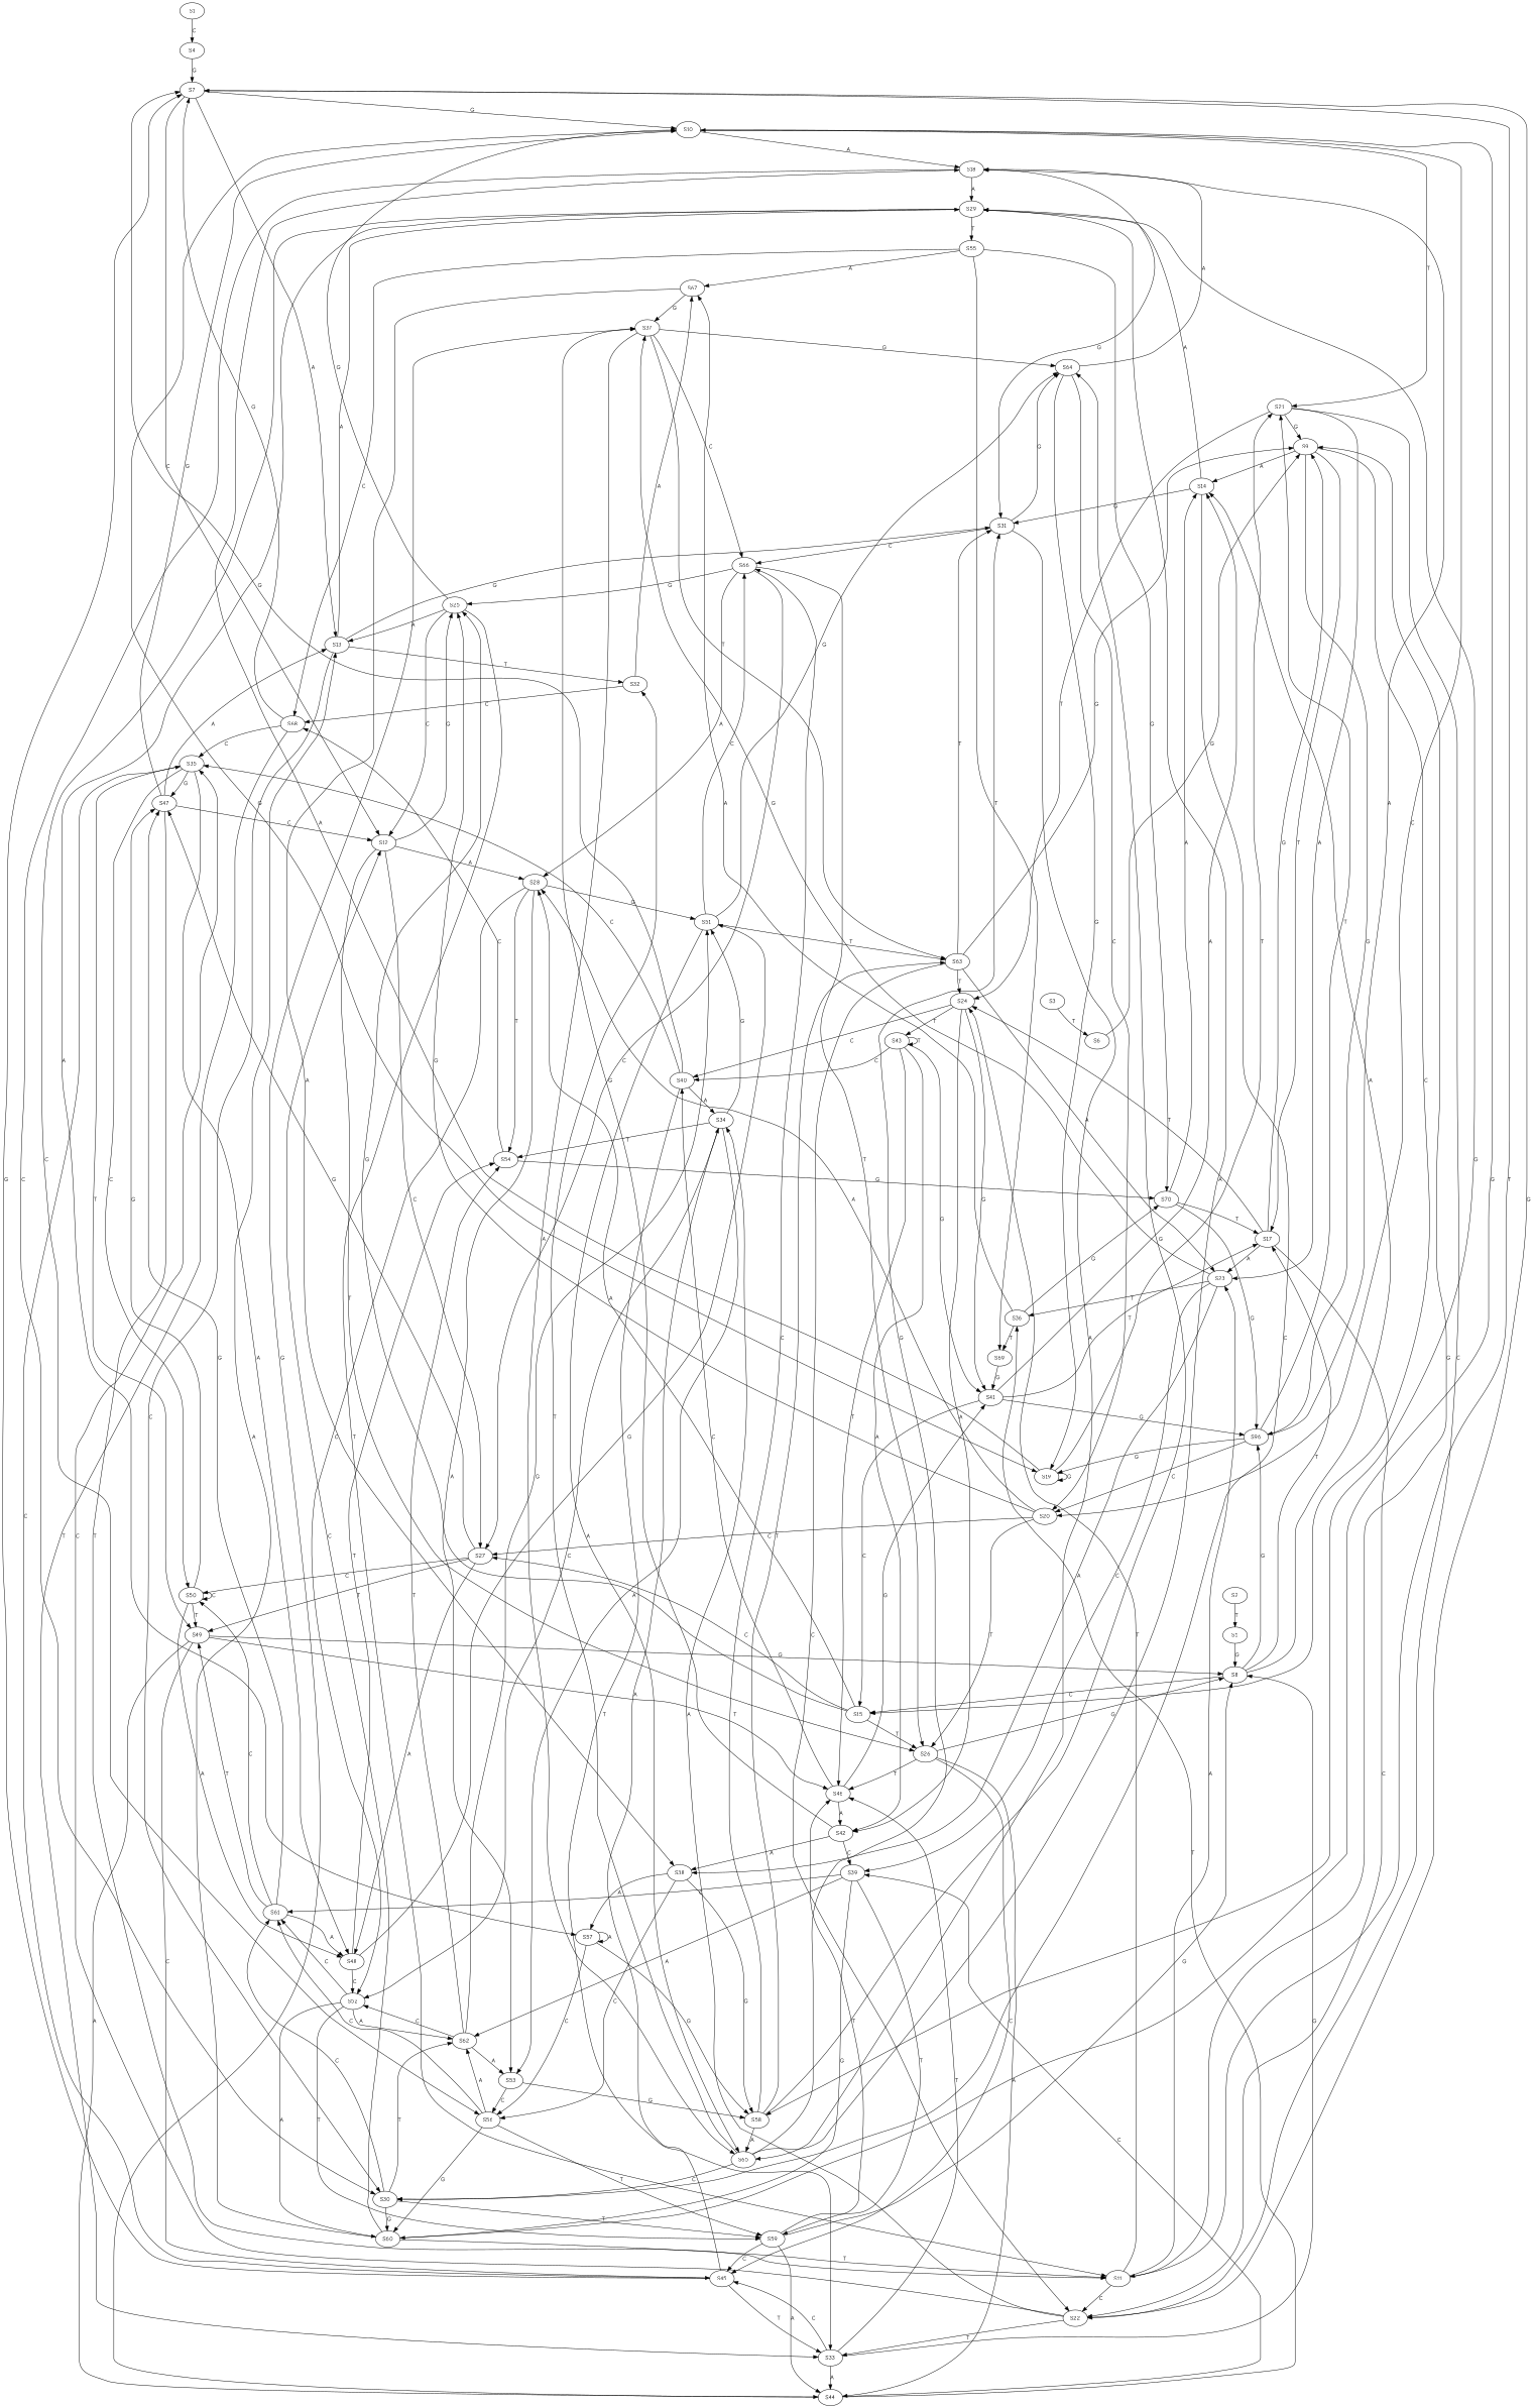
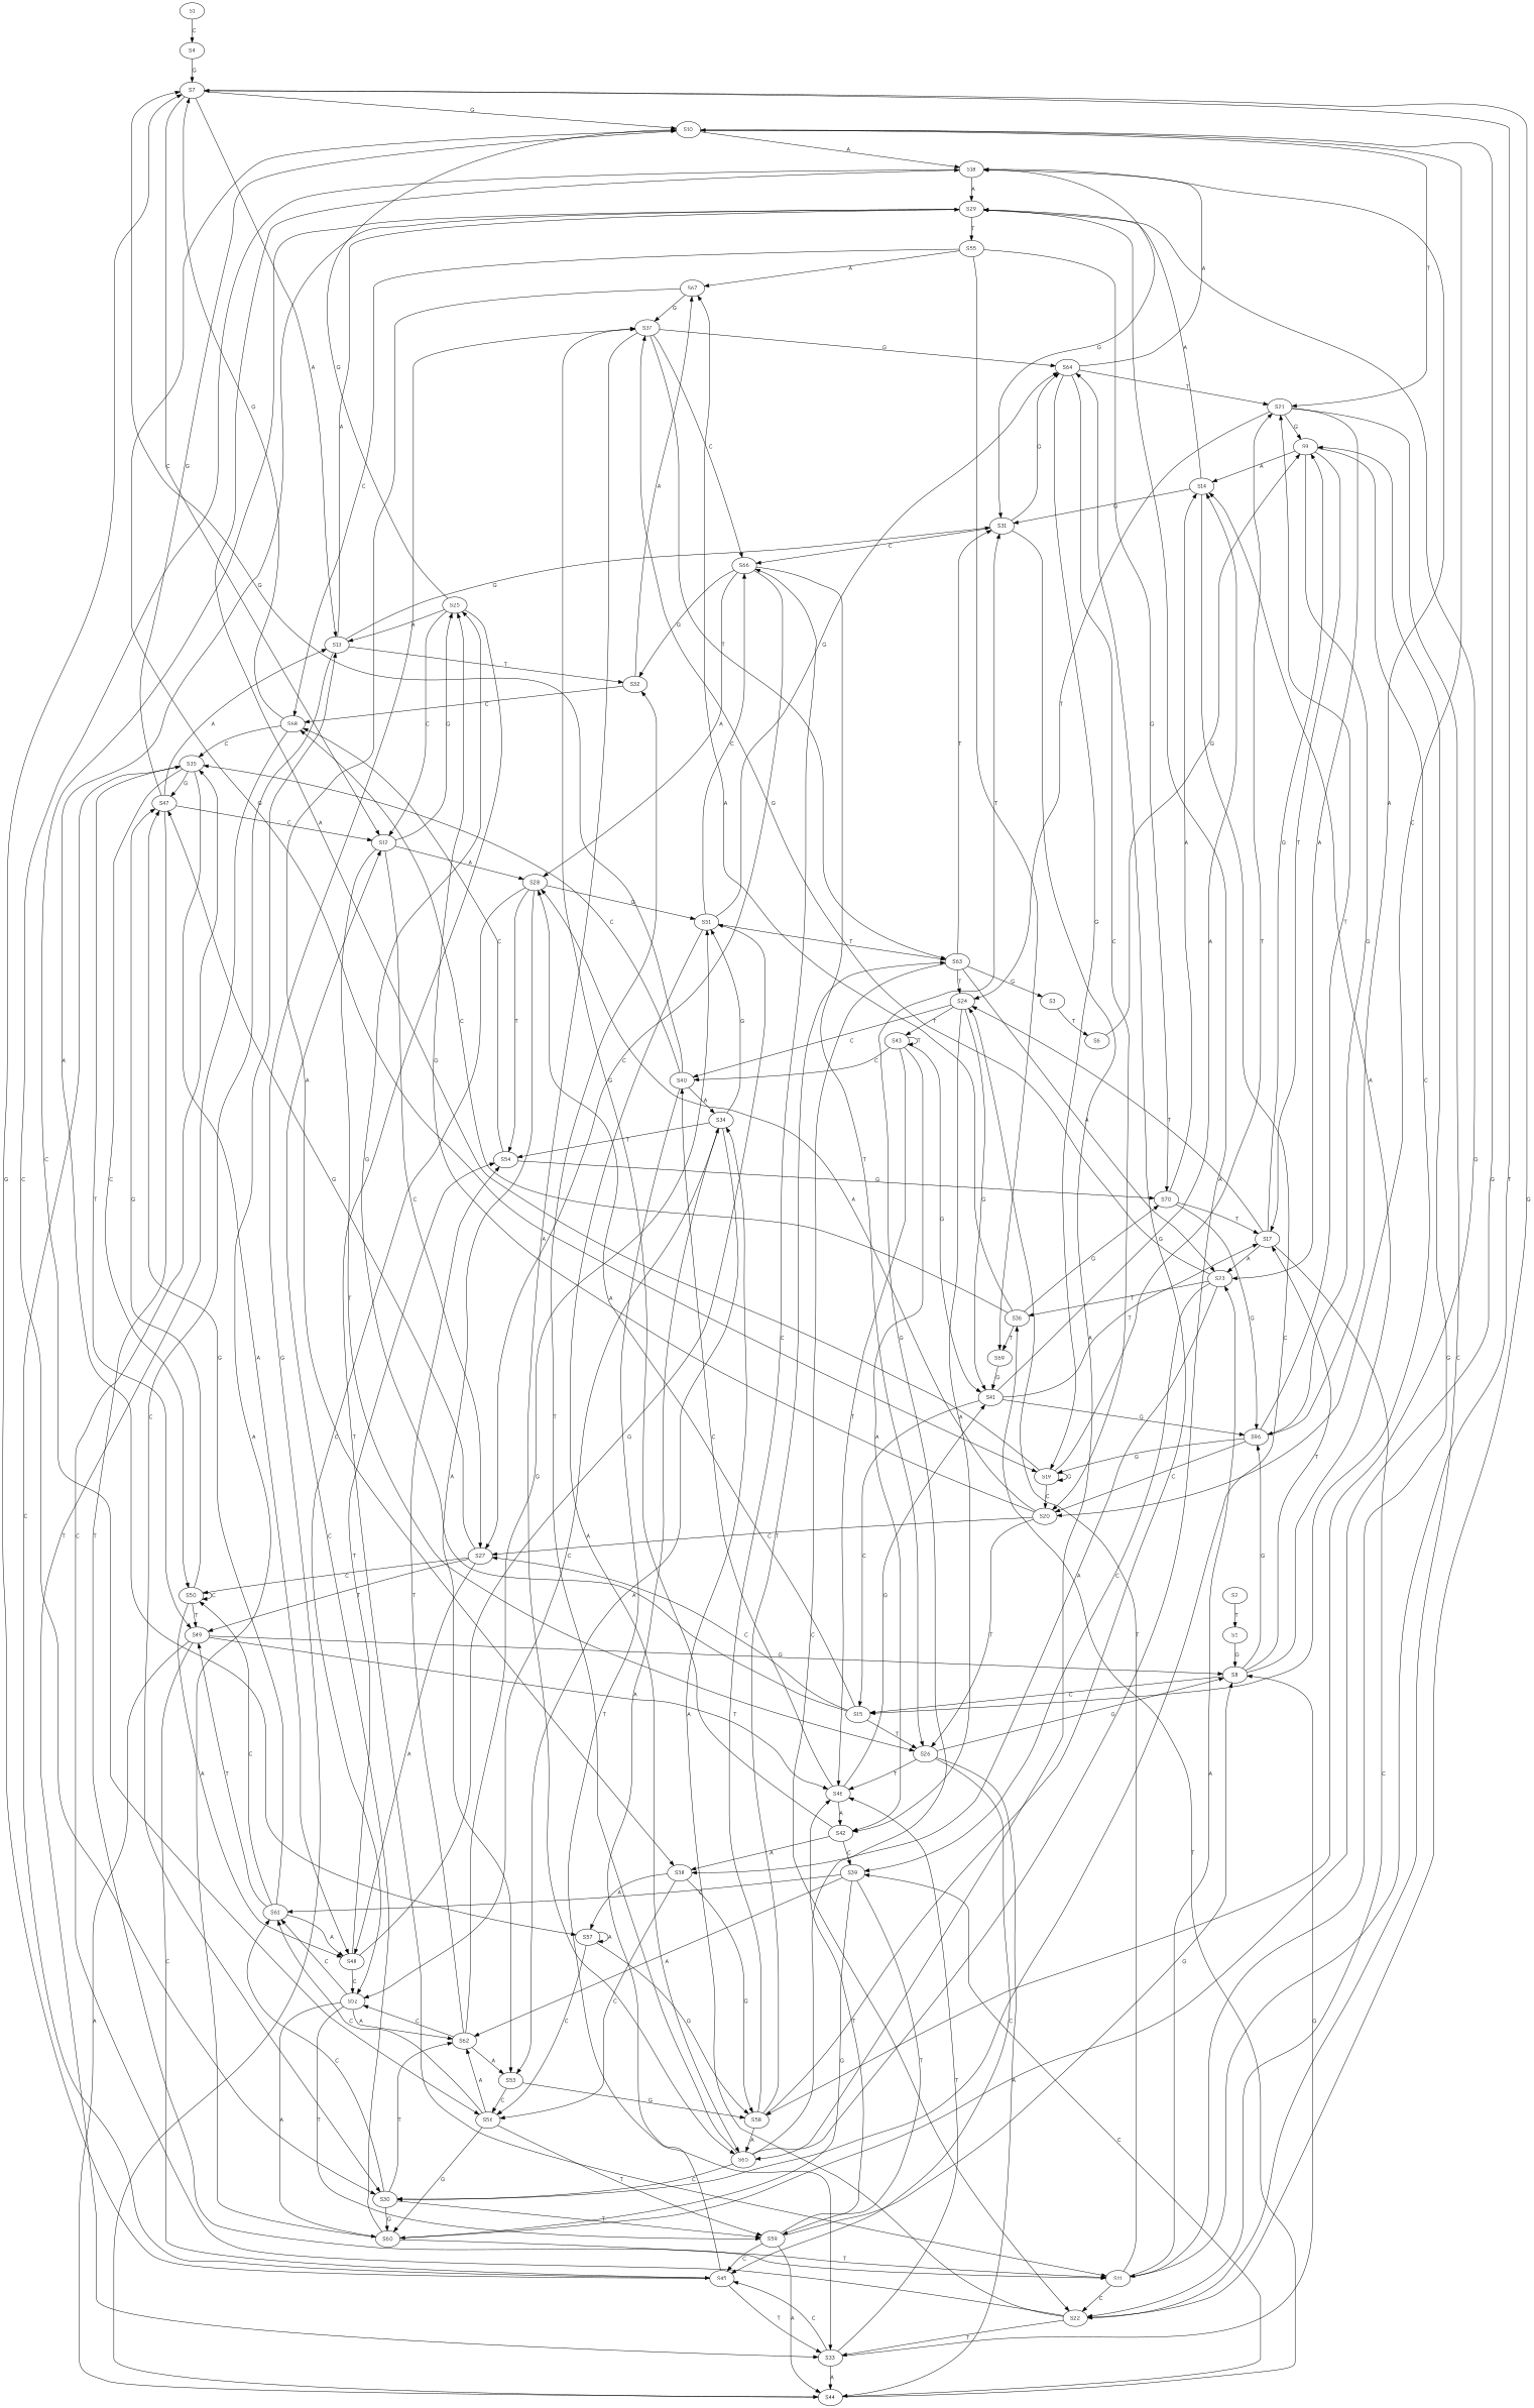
  strict digraph {
    fontname="Comic Neue"
    node [fontname="Comic Neue"]
    edge [fontname="Comic Neue"]
    S1
    S4
    S2
    S5
    S3
    S6
    S7
    S8
    S9
    S10
    S11
    S12
    S13
    S14
    S15
    n16 [label=S96]
    S17
    S18
    S19
    S20
    S21
    S22
    S23
    S24
    S25
    S26
    S27
    S28
    S29
    S30
    S31
    S32
    S33
    S34
    S35
    S36
    S37
    S38
    S39
    S40
    S41
    S42
    S43
    S44
    S45
    S46
    S47
    S48
    S49
    S50
    S51
    S52
    S53
    S54
    S55
    S56
    S57
    S58
    S59
    S60
    S61
    S62
    S64
    S65
    S66
    S67
    S68
    S69
    S70
    S63
    S1 -> S4 [label=C]
    S4 -> S7 [label=G]
    S2 -> S5 [label=T]
    S5 -> S8 [label=G]
    S3 -> S6 [label=T]
    S6 -> S9 [label=G]
    S7 -> S10 [label=G]
    S7 -> S11 [label=T]
    S7 -> S12 [label=C]
    S7 -> S13 [label=A]
    S8 -> S14 [label=A]
    S8 -> S15 [label=C]
    S8 -> n16 [label=G]
    S8 -> S17 [label=T]
    S9 -> S14 [label=A]
    S9 -> S15 [label=C]
    S9 -> n16 [label=G]
    S9 -> S17 [label=T]
    S10 -> S18 [label=A]
    S10 -> S19 [label=G]
    S10 -> S20 [label=C]
    S10 -> S21 [label=T]
    S11 -> S9 [label=G]
    S11 -> S22 [label=C]
    S11 -> S23 [label=A]
    S11 -> S24 [label=T]
    S12 -> S25 [label=G]
    S12 -> S26 [label=T]
    S12 -> S27 [label=C]
    S12 -> S28 [label=A]
    S13 -> S29 [label=A]
    S13 -> S30 [label=C]
    S13 -> S31 [label=G]
    S13 -> S32 [label=T]
    S14 -> S29 [label=A]
    S14 -> S30 [label=C]
    S14 -> S31 [label=G]
    S15 -> S25 [label=G]
    S15 -> S26 [label=T]
    S15 -> S27 [label=C]
    S15 -> S28 [label=A]
    n16 -> S18 [label=A]
    n16 -> S19 [label=G]
    n16 -> S20 [label=C]
    n16 -> S21 [label=T]
    S17 -> S9 [label=G]
    S17 -> S22 [label=C]
    S17 -> S23 [label=A]
    S17 -> S24 [label=T]
    S18 -> S29 [label=A]
    S18 -> S30 [label=C]
    S18 -> S31 [label=G]
    S19 -> S18 [label=A]
    S19 -> S19 [label=G]
+   S19 -> S20 [label=C]
    S19 -> S21 [label=T]
    S20 -> S25 [label=G]
    S20 -> S26 [label=T]
    S20 -> S27 [label=C]
    S20 -> S28 [label=A]
    S21 -> S9 [label=G]
    S21 -> S22 [label=C]
    S21 -> S23 [label=A]
    S21 -> S24 [label=T]
    S22 -> S7 [label=G]
    S22 -> S33 [label=T]
    S22 -> S34 [label=A]
    S22 -> S35 [label=C]
    S23 -> S36 [label=T]
    S23 -> S37 [label=G]
    S23 -> S38 [label=A]
    S23 -> S39 [label=C]
    S24 -> S40 [label=C]
    S24 -> S41 [label=G]
    S24 -> S42 [label=A]
    S24 -> S43 [label=T]
    S25 -> S10 [label=G]
    S25 -> S11 [label=T]
    S25 -> S12 [label=C]
    S25 -> S13 [label=A]
    S26 -> S8 [label=G]
    S26 -> S44 [label=A]
    S26 -> S45 [label=C]
    S26 -> S46 [label=T]
    S27 -> S47 [label=G]
    S27 -> S48 [label=A]
    S27 -> S49 [label=T]
    S27 -> S50 [label=C]
    S28 -> S51 [label=G]
    S28 -> S52 [label=C]
    S28 -> S53 [label=A]
    S28 -> S54 [label=T]
    S29 -> S55 [label=T]
    S29 -> S56 [label=C]
    S29 -> S57 [label=A]
    S29 -> S58 [label=G]
    S30 -> S59 [label=T]
    S30 -> S60 [label=G]
    S30 -> S61 [label=C]
    S30 -> S62 [label=T]
    S31 -> S64 [label=G]
    S31 -> S65 [label=A]
    S31 -> S66 [label=C]
    S32 -> S67 [label=A]
    S32 -> S68 [label=C]
    S33 -> S8 [label=G]
    S33 -> S44 [label=A]
    S33 -> S45 [label=C]
    S33 -> S46 [label=T]
    S34 -> S51 [label=G]
    S34 -> S52 [label=C]
    S34 -> S53 [label=A]
    S34 -> S54 [label=T]
    S35 -> S47 [label=G]
    S35 -> S48 [label=A]
    S35 -> S49 [label=T]
    S35 -> S50 [label=C]
    S36 -> S67 [label=A]
+   S36 -> S68 [label=C]
    S36 -> S69 [label=T]
    S36 -> S70 [label=G]
    S37 -> S64 [label=G]
    S37 -> S65 [label=A]
    S37 -> S66 [label=C]
    S37 -> S63 [label=T]
    S38 -> S56 [label=C]
    S38 -> S57 [label=A]
    S38 -> S58 [label=G]
    S39 -> S59 [label=T]
    S39 -> S60 [label=G]
    S39 -> S61 [label=C]
    S39 -> S62 [label=A]
    S40 -> S7 [label=G]
    S40 -> S33 [label=T]
    S40 -> S34 [label=A]
    S40 -> S35 [label=C]
    S41 -> S14 [label=A]
    S41 -> S15 [label=C]
    S41 -> n16 [label=G]
    S41 -> S17 [label=T]
    S42 -> S37 [label=G]
    S42 -> S38 [label=A]
    S42 -> S39 [label=C]
    S43 -> S40 [label=C]
    S43 -> S41 [label=G]
    S43 -> S42 [label=A]
    S43 -> S43 [label=T]
    S43 -> S46 [label=T]
    S44 -> S36 [label=T]
    S44 -> S37 [label=G]
    S44 -> S39 [label=C]
    S45 -> S7 [label=G]
    S45 -> S33 [label=T]
    S45 -> S34 [label=A]
    S45 -> S35 [label=C]
    S46 -> S40 [label=C]
    S46 -> S41 [label=G]
    S46 -> S42 [label=A]
    S47 -> S10 [label=G]
    S47 -> S11 [label=T]
    S47 -> S12 [label=C]
    S47 -> S13 [label=A]
    S48 -> S51 [label=G]
    S48 -> S52 [label=C]
    S48 -> S54 [label=T]
    S49 -> S8 [label=G]
    S49 -> S44 [label=A]
    S49 -> S45 [label=C]
    S49 -> S46 [label=T]
    S50 -> S47 [label=G]
    S50 -> S48 [label=A]
    S50 -> S49 [label=T]
    S50 -> S50 [label=C]
    S51 -> S64 [label=G]
    S51 -> S65 [label=A]
    S51 -> S66 [label=C]
    S51 -> S63 [label=T]
    S52 -> S59 [label=T]
    S52 -> S60 [label=A]
    S52 -> S61 [label=C]
    S52 -> S62 [label=A]
    S53 -> S56 [label=C]
    S53 -> S58 [label=G]
    S54 -> S68 [label=C]
    S54 -> S70 [label=G]
    S55 -> S67 [label=A]
    S55 -> S68 [label=C]
    S55 -> S69 [label=T]
    S55 -> S70 [label=G]
    S56 -> S59 [label=T]
    S56 -> S60 [label=G]
    S56 -> S61 [label=C]
    S56 -> S62 [label=A]
    S57 -> S56 [label=C]
    S57 -> S57 [label=A]
    S57 -> S58 [label=G]
    S58 -> S64 [label=G]
    S58 -> S65 [label=A]
    S58 -> S66 [label=C]
    S58 -> S63 [label=T]
    S59 -> S8 [label=G]
    S59 -> S44 [label=A]
    S59 -> S45 [label=C]
    S59 -> S46 [label=T]
    S60 -> S10 [label=G]
    S60 -> S11 [label=T]
    S60 -> S12 [label=C]
    S60 -> S13 [label=A]
    S61 -> S47 [label=G]
    S61 -> S48 [label=A]
    S61 -> S49 [label=T]
    S61 -> S50 [label=C]
    S62 -> S51 [label=G]
    S62 -> S52 [label=C]
    S62 -> S53 [label=A]
    S62 -> S54 [label=T]
    S64 -> S18 [label=A]
    S64 -> S19 [label=G]
    S64 -> S20 [label=C]
+   S64 -> S21 [label=T]
    S65 -> S29 [label=A]
    S65 -> S30 [label=C]
    S65 -> S31 [label=G]
    S65 -> S32 [label=T]
-   S66 -> S25 [label=G]
+   S66 -> S32 [label=G]
    S66 -> S26 [label=T]
    S66 -> S27 [label=C]
    S66 -> S28 [label=A]
    S67 -> S37 [label=G]
    S67 -> S38 [label=A]
    S68 -> S7 [label=G]
    S68 -> S33 [label=T]
    S68 -> S35 [label=C]
    S69 -> S41 [label=G]
    S70 -> S14 [label=A]
    S70 -> n16 [label=G]
    S70 -> S17 [label=T]
-   S63 -> S9 [label=G]
+   S63 -> S3 [label=G]
    S63 -> S22 [label=C]
    S63 -> S23 [label=A]
    S63 -> S24 [label=T]
    S63 -> S31 [label=T]
  }
